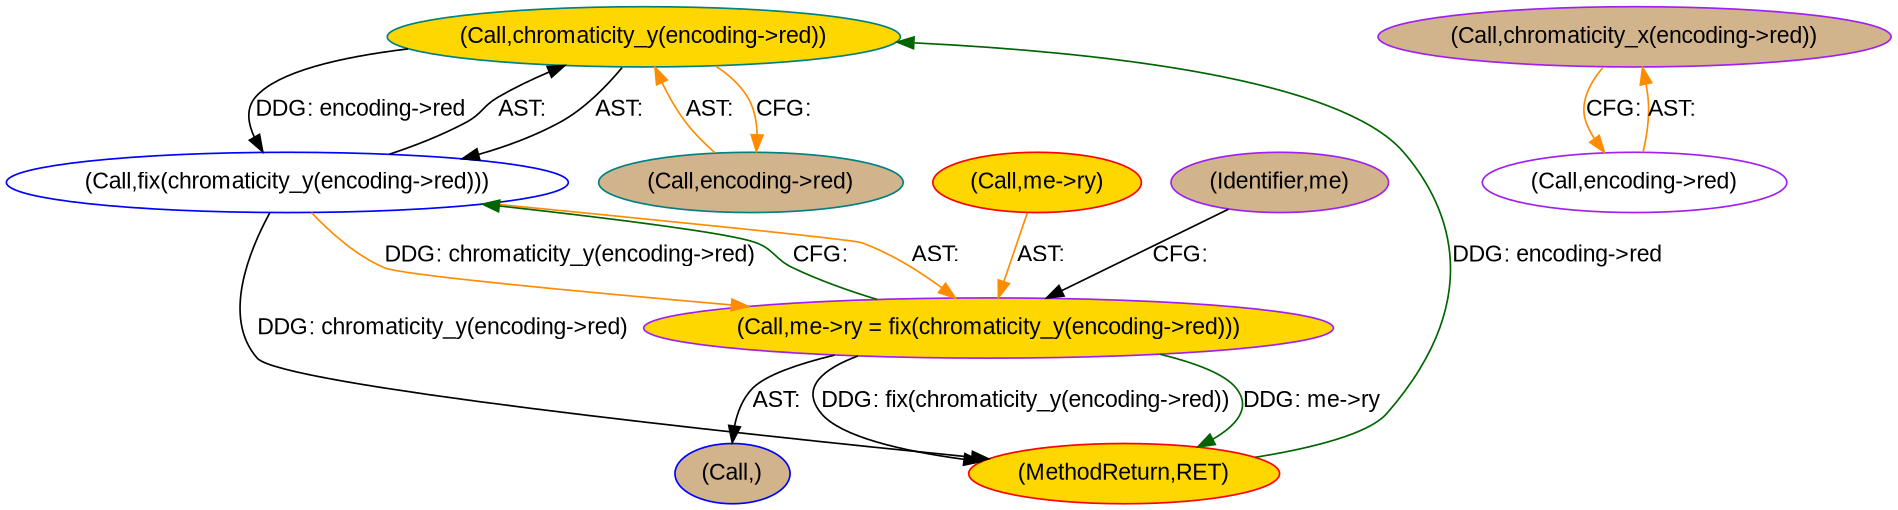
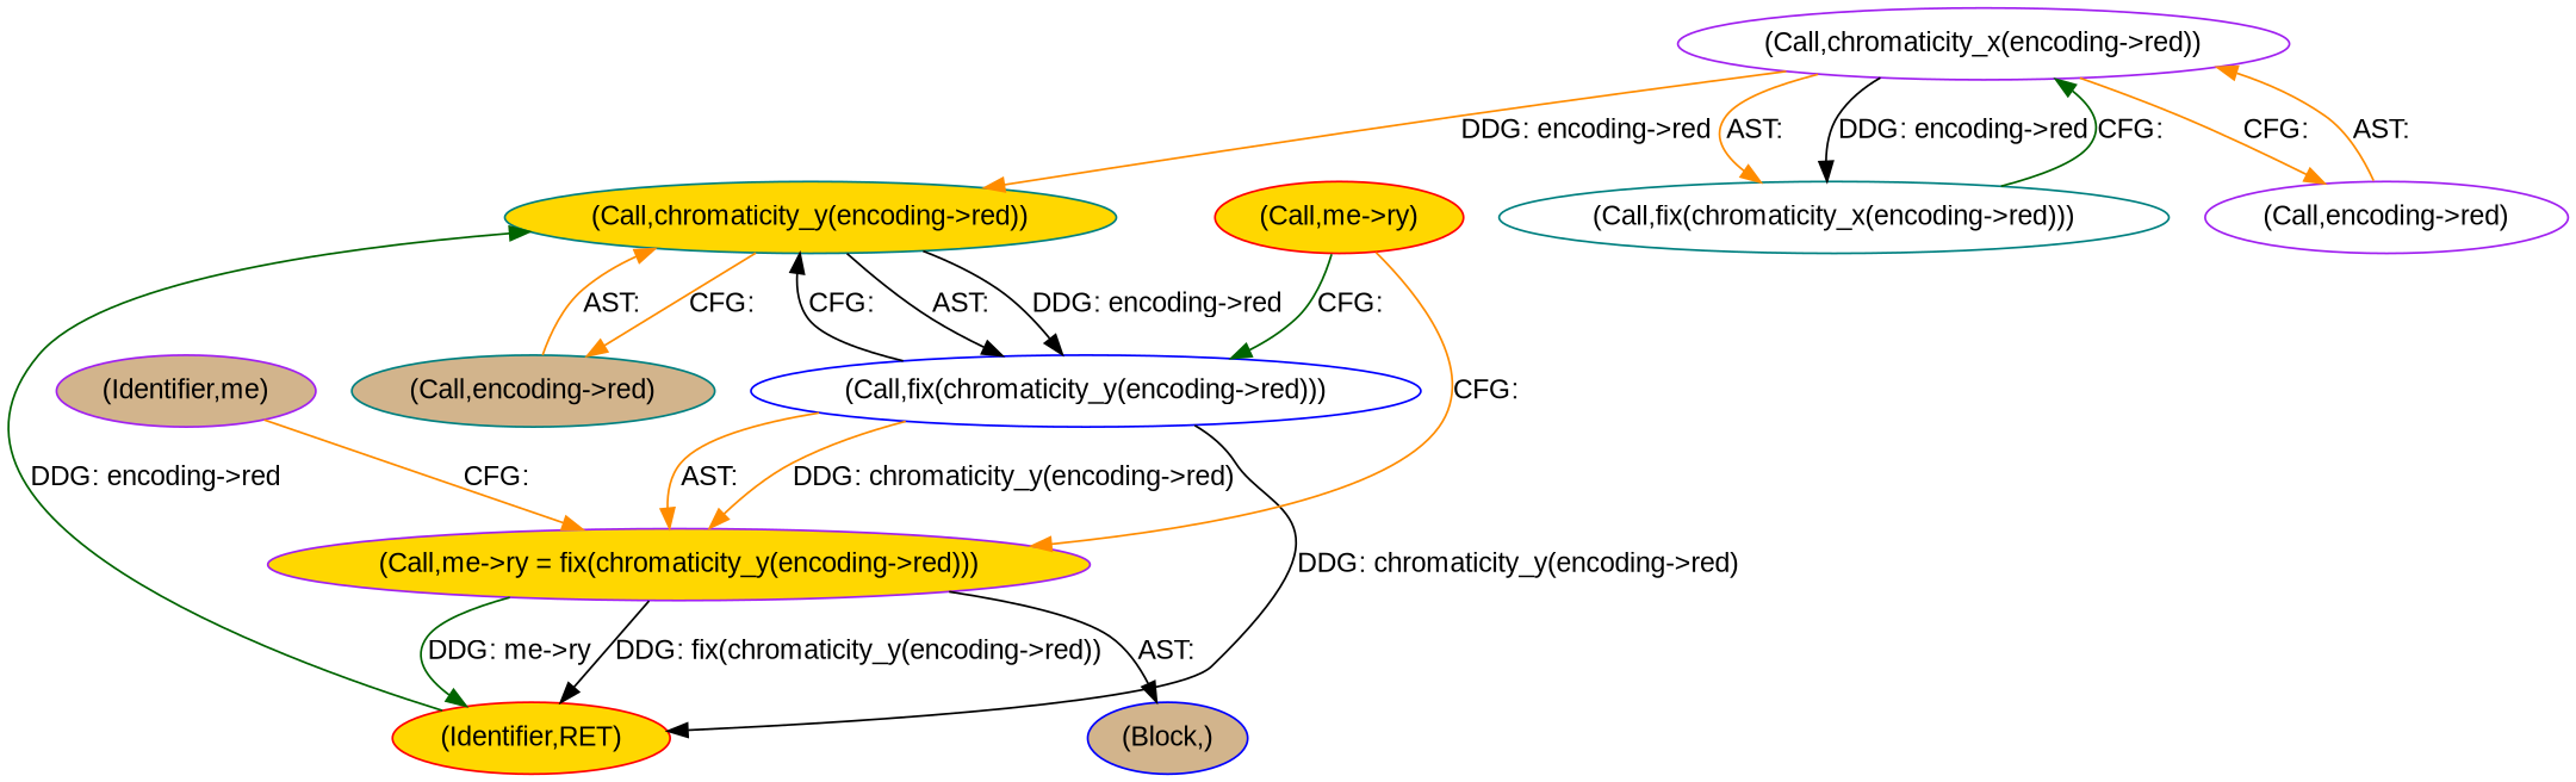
  digraph {
    fontname="Liberation Sans"
    node [color=purple fillcolor=gold fontname="Liberation Sans" style=filled]
    edge [color=darkorange fontname="Liberation Sans"]
    n1 [color=teal label="(Call,chromaticity_y(encoding->red))"]
    n2 [color=blue fillcolor=white label="(Call,fix(chromaticity_y(encoding->red)))"]
    n3 [color=teal fillcolor=tan label="(Call,encoding->red)"]
-   n4 [color=red label="(MethodReturn,RET)"]
+   n4 [color=red label="(Identifier,RET)"]
    n5 [label="(Call,me->ry = fix(chromaticity_y(encoding->red)))"]
-   n6 [fillcolor=tan label="(Call,chromaticity_x(encoding->red))"]
+   n6 [fillcolor=white label="(Call,chromaticity_x(encoding->red))"]
+   n7 [color=teal fillcolor=white label="(Call,fix(chromaticity_x(encoding->red)))"]
    n8 [fillcolor=white label="(Call,encoding->red)"]
-   n9 [color=blue fillcolor=tan label="(Call,)"]
+   n9 [color=blue fillcolor=tan label="(Block,)"]
    n10 [fillcolor=tan label="(Identifier,me)"]
    n11 [color=red label="(Call,me->ry)"]
    n1 -> n2 [color=black label="AST: "]
    n1 -> n2 [color=black label="DDG: encoding->red"]
    n1 -> n3 [label="CFG: "]
-   n2 -> n1 [color=black label="AST: "]
+   n2 -> n1 [color=black label="CFG: "]
    n2 -> n4 [color=black label="DDG: chromaticity_y(encoding->red)"]
    n2 -> n5 [label="AST: "]
    n2 -> n5 [label="DDG: chromaticity_y(encoding->red)"]
    n3 -> n1 [label="AST: "]
    n4 -> n1 [color=darkgreen label="DDG: encoding->red"]
-   n5 -> n2 [color=darkgreen label="CFG: "]
+   n11 -> n2 [color=darkgreen label="CFG: "]
    n5 -> n4 [color=darkgreen label="DDG: me->ry"]
    n5 -> n4 [color=black label="DDG: fix(chromaticity_y(encoding->red))"]
    n5 -> n9 [color=black label="AST: "]
+   n6 -> n1 [label="DDG: encoding->red"]
+   n6 -> n7 [label="AST: "]
+   n6 -> n7 [color=black label="DDG: encoding->red"]
    n6 -> n8 [label="CFG: "]
+   n7 -> n6 [color=darkgreen label="CFG: "]
    n8 -> n6 [label="AST: "]
-   n10 -> n5 [color=black label="CFG: "]
-   n11 -> n5 [label="AST: "]
+   n10 -> n5 [label="CFG: "]
+   n11 -> n5 [label="CFG: "]
  }
